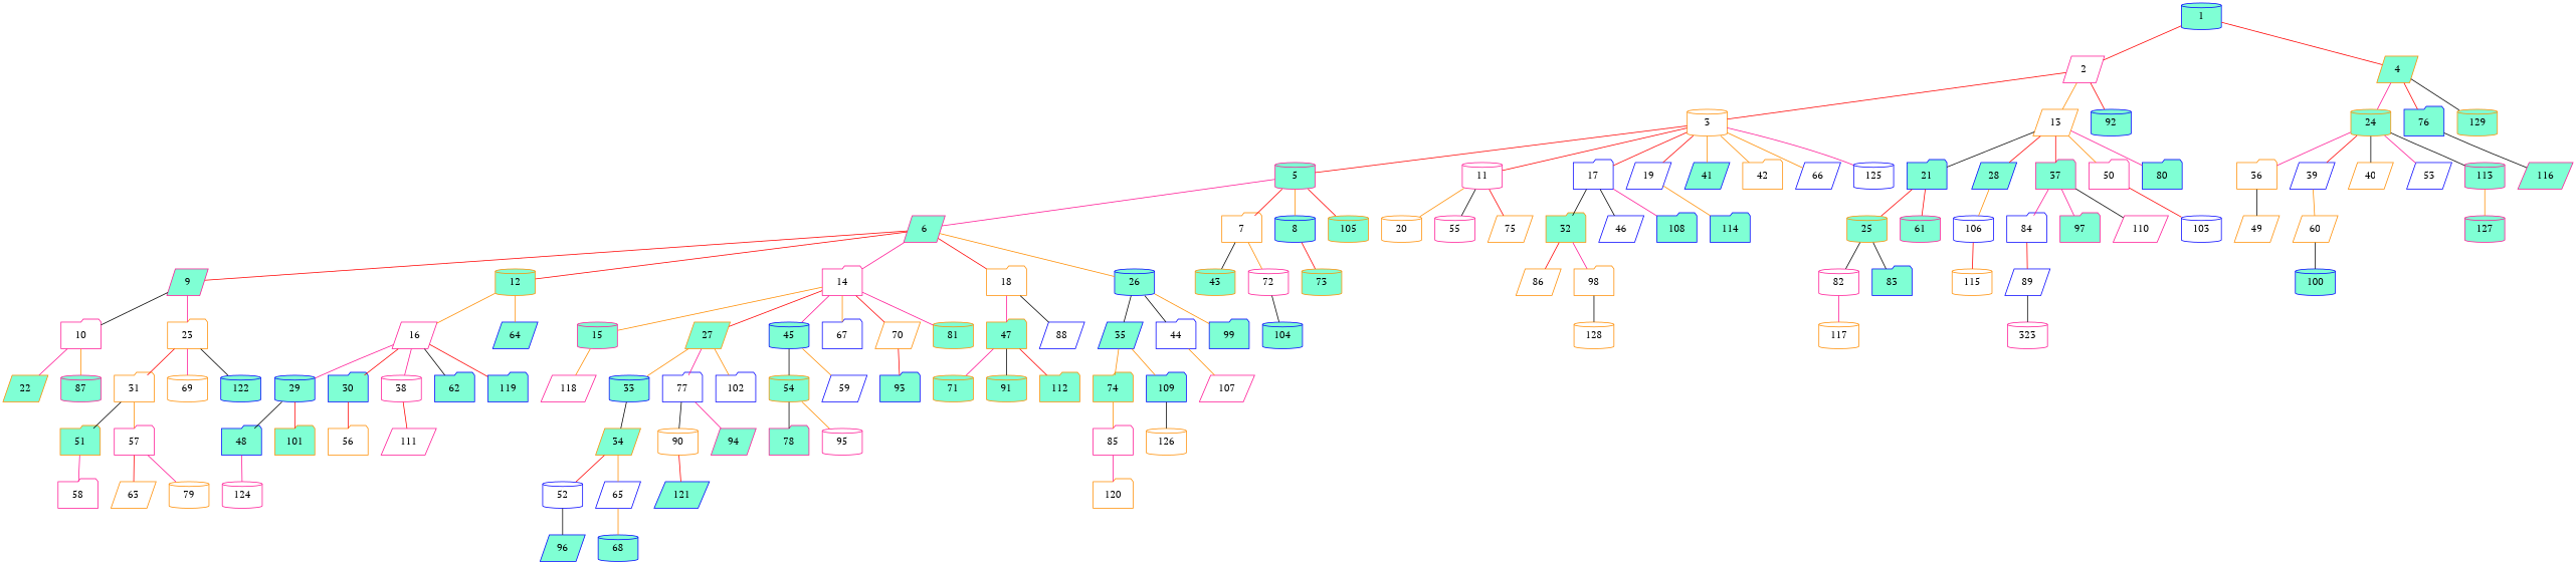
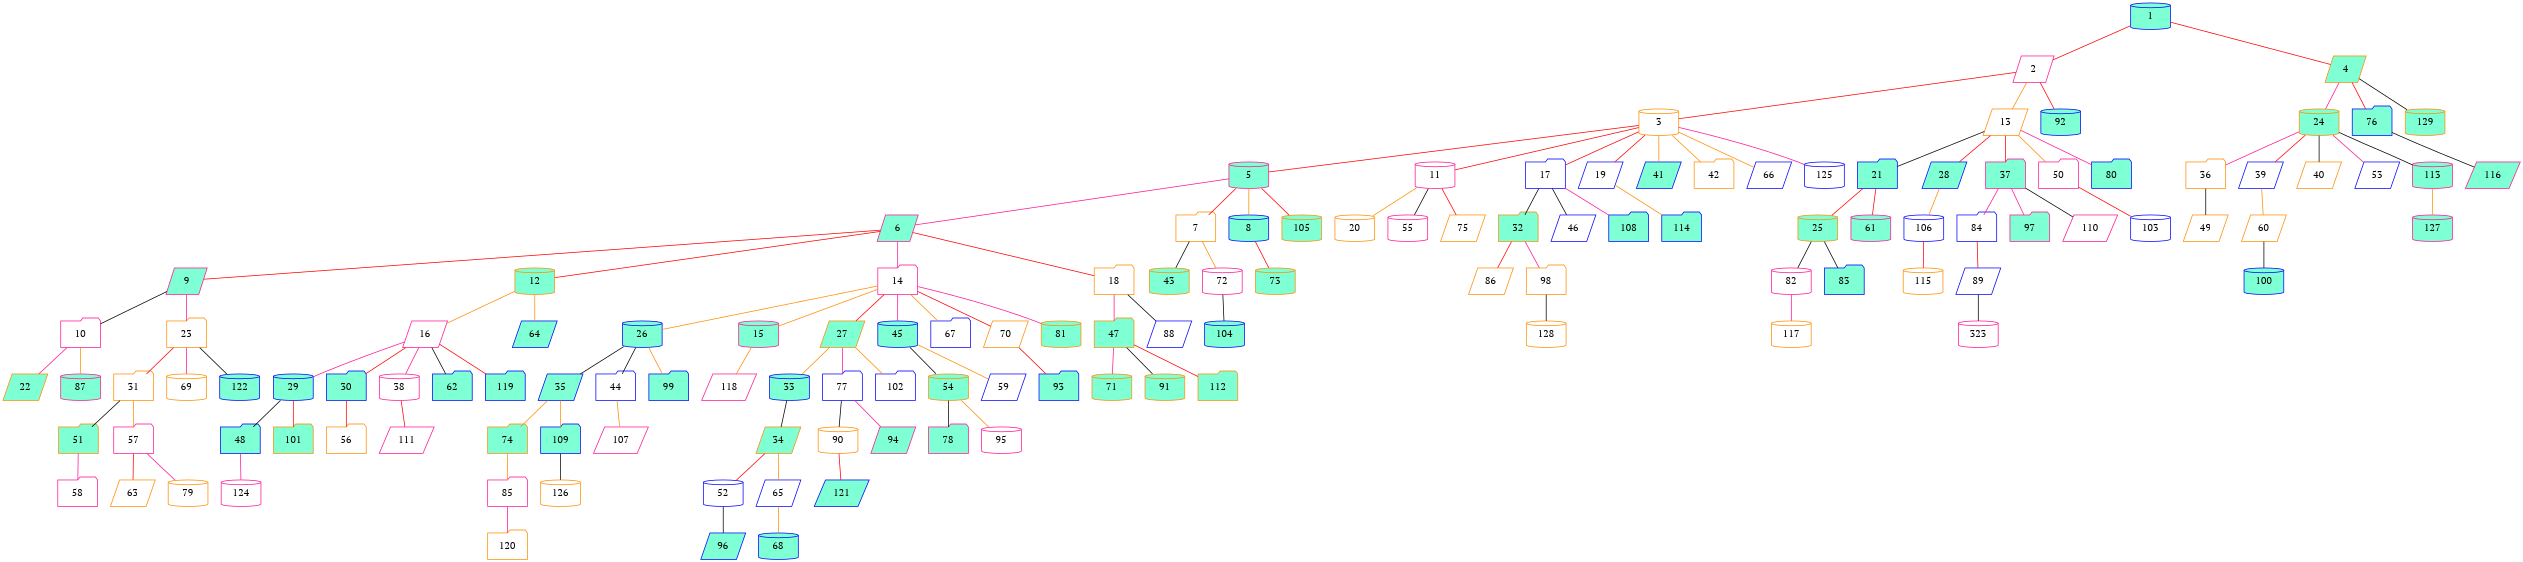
  graph {
    fontname="PT Serif"
    node [color=blue fillcolor=white fontname="PT Serif" shape=cylinder style=filled]
    edge [color=red fontname="PT Serif"]
    1 [fillcolor=aquamarine]
    2 [color=deeppink shape=parallelogram]
    4 [color=darkorange fillcolor=aquamarine shape=parallelogram]
    3 [color=darkorange]
    13 [color=darkorange shape=parallelogram]
    92 [fillcolor=aquamarine]
    24 [color=darkorange fillcolor=aquamarine]
    76 [fillcolor=aquamarine shape=folder]
    129 [color=darkorange fillcolor=aquamarine]
    5 [color=deeppink fillcolor=aquamarine]
    11 [color=deeppink]
    17 [shape=folder]
    19 [shape=parallelogram]
    41 [fillcolor=aquamarine shape=parallelogram]
    42 [color=darkorange shape=folder]
    66 [shape=parallelogram]
    125
    21 [fillcolor=aquamarine shape=folder]
    28 [fillcolor=aquamarine shape=parallelogram]
    37 [color=deeppink fillcolor=aquamarine shape=folder]
    50 [color=deeppink shape=folder]
    80 [fillcolor=aquamarine shape=folder]
    6 [color=deeppink fillcolor=aquamarine shape=parallelogram]
    7 [color=darkorange shape=folder]
    8 [fillcolor=aquamarine]
    105 [color=darkorange fillcolor=aquamarine]
    20 [color=darkorange]
    55 [color=deeppink]
    75 [color=darkorange shape=parallelogram]
    32 [color=darkorange fillcolor=aquamarine shape=folder]
    46 [shape=parallelogram]
    108 [fillcolor=aquamarine shape=folder]
    114 [fillcolor=aquamarine shape=folder]
    36 [color=darkorange shape=folder]
    39 [shape=parallelogram]
    40 [color=darkorange shape=parallelogram]
    53 [shape=parallelogram]
    113 [color=deeppink fillcolor=aquamarine]
    116 [color=deeppink fillcolor=aquamarine shape=parallelogram]
    9 [color=deeppink fillcolor=aquamarine shape=parallelogram]
    12 [color=darkorange fillcolor=aquamarine]
    14 [color=deeppink shape=folder]
    18 [color=darkorange shape=folder]
    26 [fillcolor=aquamarine]
    43 [color=darkorange fillcolor=aquamarine]
    72 [color=deeppink]
    73 [color=darkorange fillcolor=aquamarine]
    10 [color=deeppink shape=folder]
    23 [color=darkorange shape=folder]
    16 [color=deeppink shape=parallelogram]
    64 [fillcolor=aquamarine shape=parallelogram]
    15 [color=deeppink fillcolor=aquamarine]
    27 [color=darkorange fillcolor=aquamarine shape=parallelogram]
    45 [fillcolor=aquamarine]
    67 [shape=folder]
    70 [color=darkorange shape=parallelogram]
    81 [color=darkorange fillcolor=aquamarine]
    47 [color=darkorange fillcolor=aquamarine shape=folder]
    88 [shape=parallelogram]
    35 [fillcolor=aquamarine shape=parallelogram]
    44 [shape=folder]
    99 [fillcolor=aquamarine shape=folder]
    104 [fillcolor=aquamarine]
    22 [color=darkorange fillcolor=aquamarine shape=parallelogram]
    87 [color=deeppink fillcolor=aquamarine]
    31 [color=darkorange shape=folder]
    69 [color=darkorange]
    122 [fillcolor=aquamarine]
    29 [fillcolor=aquamarine]
    30 [fillcolor=aquamarine shape=folder]
    38 [color=deeppink]
    62 [fillcolor=aquamarine shape=folder]
    119 [fillcolor=aquamarine shape=folder]
    25 [color=darkorange fillcolor=aquamarine]
    61 [color=deeppink fillcolor=aquamarine]
    106
    84 [shape=folder]
    97 [color=deeppink fillcolor=aquamarine shape=folder]
    110 [color=deeppink shape=parallelogram]
    103
    118 [color=deeppink shape=parallelogram]
    33 [fillcolor=aquamarine]
    77 [shape=folder]
    102 [shape=folder]
    54 [color=darkorange fillcolor=aquamarine]
    59 [shape=parallelogram]
    93 [fillcolor=aquamarine shape=folder]
    48 [fillcolor=aquamarine shape=folder]
    101 [color=darkorange fillcolor=aquamarine shape=folder]
    56 [color=darkorange shape=folder]
    111 [color=deeppink shape=parallelogram]
    86 [color=darkorange shape=parallelogram]
    98 [color=darkorange shape=folder]
    71 [color=darkorange fillcolor=aquamarine]
    91 [color=darkorange fillcolor=aquamarine]
    112 [color=darkorange fillcolor=aquamarine shape=folder]
    82 [color=deeppink]
    83 [fillcolor=aquamarine shape=folder]
    51 [color=darkorange fillcolor=aquamarine shape=folder]
    57 [color=deeppink shape=folder]
    49 [color=darkorange shape=parallelogram]
    60 [color=darkorange shape=parallelogram]
    127 [color=deeppink fillcolor=aquamarine]
    117 [color=darkorange]
    74 [color=darkorange fillcolor=aquamarine shape=folder]
    109 [fillcolor=aquamarine shape=folder]
    107 [color=deeppink shape=parallelogram]
    34 [color=darkorange fillcolor=aquamarine shape=parallelogram]
    90 [color=darkorange]
    94 [color=deeppink fillcolor=aquamarine shape=parallelogram]
    115 [color=darkorange]
    124 [color=deeppink]
    58 [color=deeppink shape=folder]
    63 [color=darkorange shape=parallelogram]
    79 [color=darkorange]
    128 [color=darkorange]
    52
    65 [shape=parallelogram]
    96 [fillcolor=aquamarine shape=parallelogram]
    68 [fillcolor=aquamarine]
    85 [color=deeppink shape=folder]
    126 [color=darkorange]
    89 [shape=parallelogram]
    100 [fillcolor=aquamarine]
    78 [color=deeppink fillcolor=aquamarine shape=folder]
    95 [color=deeppink]
    120 [color=darkorange shape=folder]
    121 [fillcolor=aquamarine shape=parallelogram]
    n129 [color=deeppink label=323]
    1 -- 2
    1 -- 4
    2 -- 3
    2 -- 13 [color=darkorange]
    2 -- 92
    4 -- 24 [color=deeppink]
    4 -- 76
    4 -- 129 [color=black]
    3 -- 5
    3 -- 11
    3 -- 17
    3 -- 19
    3 -- 41 [color=darkorange]
    3 -- 42 [color=darkorange]
    3 -- 66 [color=darkorange]
    3 -- 125 [color=deeppink]
    13 -- 21 [color=black]
    13 -- 28
    13 -- 37
    13 -- 50 [color=darkorange]
    13 -- 80 [color=deeppink]
    24 -- 36 [color=deeppink]
    24 -- 39
    24 -- 40 [color=black]
    24 -- 53 [color=deeppink]
    24 -- 113 [color=black]
    76 -- 116 [color=black]
    5 -- 6 [color=deeppink]
    5 -- 7
    5 -- 8 [color=darkorange]
    5 -- 105
    11 -- 20 [color=darkorange]
    11 -- 55 [color=black]
    11 -- 75
    17 -- 32 [color=black]
    17 -- 46 [color=black]
    17 -- 108 [color=deeppink]
    19 -- 114 [color=darkorange]
    21 -- 25
    21 -- 61
    28 -- 106 [color=darkorange]
    37 -- 84 [color=deeppink]
    37 -- 97 [color=deeppink]
    37 -- 110 [color=black]
    50 -- 103
    6 -- 9
    6 -- 12
    6 -- 14 [color=deeppink]
    6 -- 18
-   6 -- 26 [color=darkorange]
+   14 -- 26 [color=darkorange]
    7 -- 43 [color=black]
    7 -- 72 [color=darkorange]
    8 -- 73
    32 -- 86
    32 -- 98 [color=deeppink]
    36 -- 49 [color=black]
    39 -- 60 [color=darkorange]
    113 -- 127 [color=darkorange]
    9 -- 10 [color=black]
    9 -- 23 [color=deeppink]
    12 -- 16 [color=darkorange]
    12 -- 64 [color=darkorange]
    14 -- 15 [color=darkorange]
    14 -- 27
    14 -- 45 [color=deeppink]
    14 -- 67 [color=darkorange]
    14 -- 70
    14 -- 81 [color=deeppink]
    18 -- 47 [color=deeppink]
    18 -- 88 [color=black]
    26 -- 35 [color=black]
    26 -- 44 [color=black]
    26 -- 99 [color=darkorange]
    72 -- 104 [color=black]
    10 -- 22 [color=deeppink]
    10 -- 87 [color=darkorange]
    23 -- 31
    23 -- 69 [color=deeppink]
    23 -- 122 [color=black]
    16 -- 29 [color=deeppink]
    16 -- 30
    16 -- 38 [color=deeppink]
    16 -- 62 [color=black]
    16 -- 119
    15 -- 118 [color=darkorange]
    27 -- 33 [color=darkorange]
    27 -- 77 [color=deeppink]
    27 -- 102 [color=darkorange]
    45 -- 54 [color=black]
    45 -- 59 [color=darkorange]
    70 -- 93
    47 -- 71 [color=deeppink]
    47 -- 91 [color=black]
    47 -- 112
    35 -- 74 [color=darkorange]
    35 -- 109 [color=darkorange]
    44 -- 107 [color=darkorange]
    31 -- 51 [color=black]
    31 -- 57 [color=darkorange]
    29 -- 48 [color=black]
    29 -- 101
    30 -- 56
    38 -- 111
    25 -- 82 [color=black]
    25 -- 83 [color=black]
    106 -- 115
    84 -- 89
    33 -- 34 [color=black]
    77 -- 90 [color=black]
    77 -- 94 [color=deeppink]
    54 -- 78 [color=black]
    54 -- 95 [color=darkorange]
    48 -- 124 [color=deeppink]
    98 -- 128 [color=black]
    82 -- 117 [color=deeppink]
    51 -- 58 [color=deeppink]
    57 -- 63
    57 -- 79 [color=deeppink]
    60 -- 100 [color=black]
    74 -- 85 [color=darkorange]
    109 -- 126 [color=black]
    34 -- 52
    34 -- 65 [color=darkorange]
    90 -- 121
    52 -- 96 [color=black]
    65 -- 68 [color=darkorange]
    85 -- 120 [color=deeppink]
    89 -- n129 [color=black]
  }
